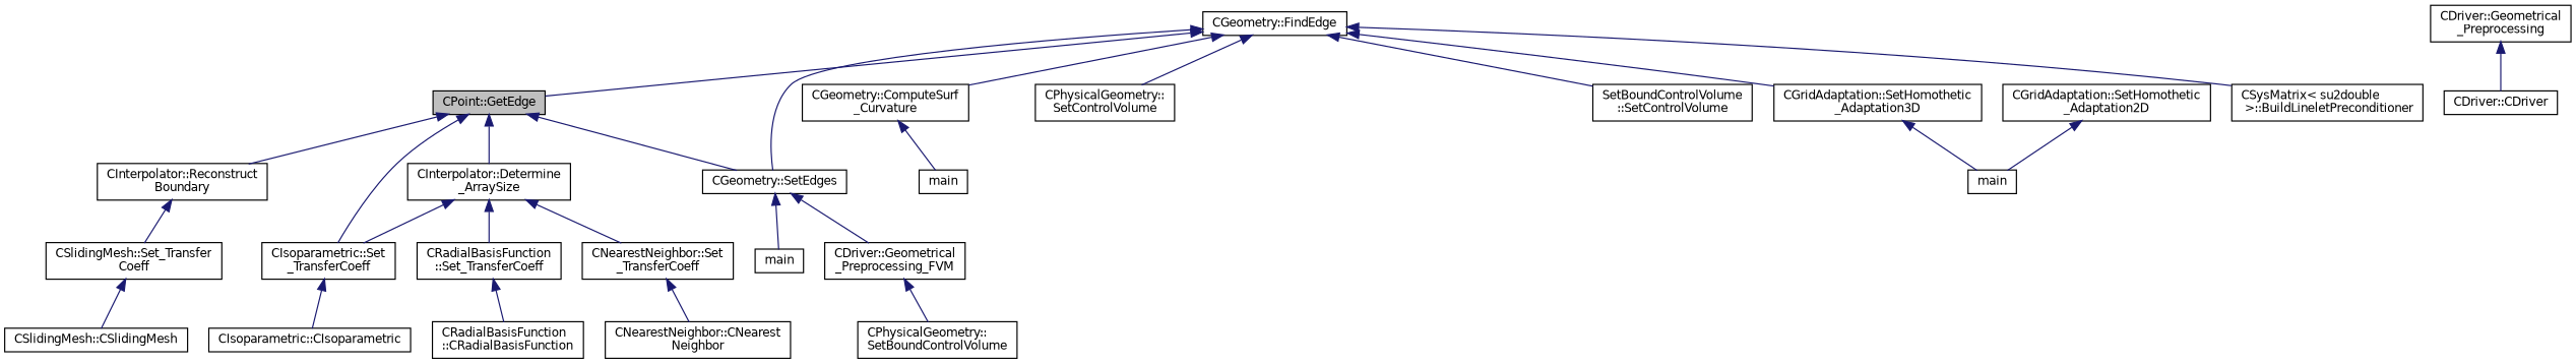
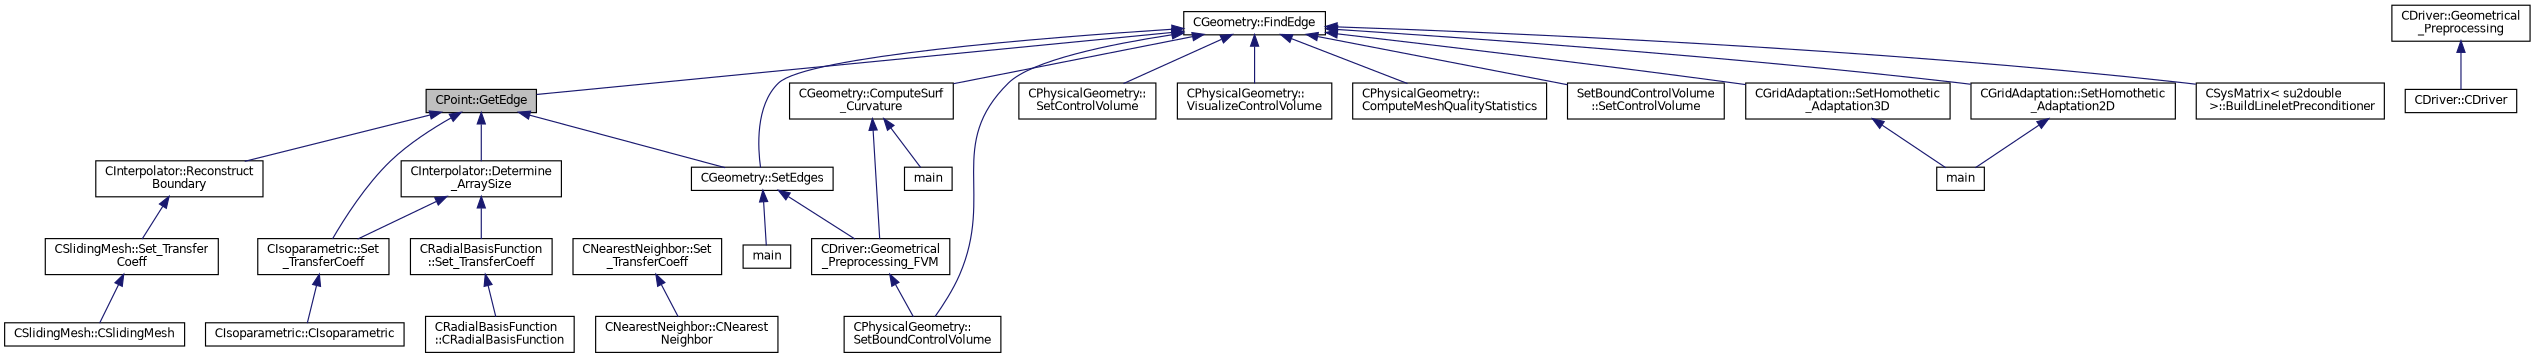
  digraph {
    rankdir=TB
    node [color=black fillcolor=white fontname=Helvetica fontsize=10 shape=record style=filled]
    edge [color=midnightblue dir=back fontname=Helvetica fontsize=10 labelfontname=Helvetica labelfontsize=10 style=solid]
    n1 [fillcolor=grey75 fontcolor=black height=0.2 label="CPoint::GetEdge" width=0.4]
    n2 [height=0.2 label="CGeometry::SetEdges" width=0.4]
    n3 [height=0.2 label="CInterpolator::Determine\l_ArraySize" width=0.4]
    n4 [height=0.2 label="CIsoparametric::Set\l_TransferCoeff" width=0.4]
    n5 [height=0.2 label="CInterpolator::Reconstruct\lBoundary" width=0.4]
    n6 [height=0.2 label="CGeometry::FindEdge" width=0.4]
    n7 [height=0.2 label="CGeometry::ComputeSurf\l_Curvature" width=0.4]
    n8 [height=0.2 label="CPhysicalGeometry::\lSetBoundControlVolume" width=0.4]
    n9 [height=0.2 label="CPhysicalGeometry::\lSetControlVolume" width=0.4]
+   n10 [height=0.2 label="CPhysicalGeometry::\lVisualizeControlVolume" width=0.4]
+   n11 [height=0.2 label="CPhysicalGeometry::\lComputeMeshQualityStatistics" width=0.4]
    n12 [height=0.2 label="SetBoundControlVolume\l::SetControlVolume" width=0.4]
    n13 [height=0.2 label="CGridAdaptation::SetHomothetic\l_Adaptation2D" width=0.4]
    n14 [height=0.2 label="CGridAdaptation::SetHomothetic\l_Adaptation3D" width=0.4]
    n15 [height=0.2 label="CSysMatrix\< su2double\l \>::BuildLineletPreconditioner" width=0.4]
    n16 [height=0.2 label="CDriver::Geometrical\l_Preprocessing_FVM" width=0.4]
    n17 [height=0.2 label=main width=0.4]
    n18 [height=0.2 label="CNearestNeighbor::Set\l_TransferCoeff" width=0.4]
    n19 [height=0.2 label="CRadialBasisFunction\l::Set_TransferCoeff" width=0.4]
    n20 [height=0.2 label="CIsoparametric::CIsoparametric" width=0.4]
    n21 [height=0.2 label="CSlidingMesh::Set_Transfer\lCoeff" width=0.4]
    n22 [height=0.2 label=main width=0.4]
    n23 [height=0.2 label=main width=0.4]
    n24 [height=0.2 label="CDriver::Geometrical\l_Preprocessing" width=0.4]
    n25 [height=0.2 label="CDriver::CDriver" width=0.4]
    n26 [height=0.2 label="CNearestNeighbor::CNearest\lNeighbor" width=0.4]
    n27 [height=0.2 label="CRadialBasisFunction\l::CRadialBasisFunction" width=0.4]
    n28 [height=0.2 label="CSlidingMesh::CSlidingMesh" width=0.4]
    n1 -> n2
    n1 -> n3
    n1 -> n4
    n1 -> n5
    n2 -> n16
    n2 -> n17
    n3 -> n4
-   n3 -> n18
    n3 -> n19
    n4 -> n20
    n5 -> n21
    n6 -> n1
    n6 -> n2
    n6 -> n7
+   n6 -> n8
    n6 -> n9
+   n6 -> n10
+   n6 -> n11
    n6 -> n12
+   n6 -> n13
    n6 -> n14
    n6 -> n15
+   n7 -> n16
    n7 -> n22
    n13 -> n23
    n14 -> n23
    n16 -> n8
    n18 -> n26
    n19 -> n27
    n21 -> n28
    n24 -> n25
  }
